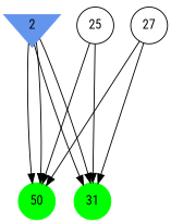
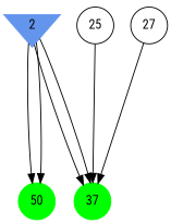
  digraph {
    fontname="Roboto Condensed"
    ranksep=2.0
    node [color=black fontname="Roboto Condensed" shape=circle style=filled]
    edge [fontname="Roboto Condensed"]
    n1 [color=cornflowerblue label=2 shape=invtriangle]
    25 [style=""]
    27 [style=""]
    n4 [color=green label=50]
-   31 [color=green]
+   31 [color=green label=37]
    subgraph sub_1 {
      rank=same
      n1
    }
    subgraph sub_2 {
      rank=same
      25
      27
    }
    subgraph sub_3 {
      rank=same
      n4
      31
    }
    n1 -> n4
    n1 -> n4
    n1 -> 31
    n1 -> 31
-   25 -> n4
    25 -> 31
-   27 -> n4
    27 -> 31
  }
